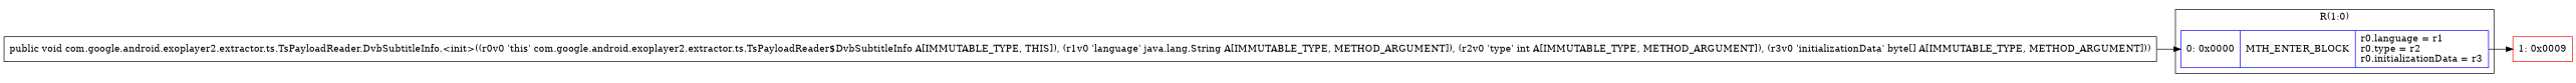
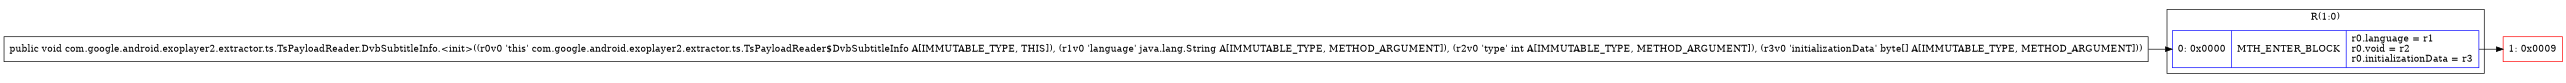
  digraph {
    rankdir=LR
    node [shape=record]
-   n1 [color=blue label="{0\:\ 0x0000|MTH_ENTER_BLOCK\l|r0.language = r1\lr0.type = r2\lr0.initializationData = r3\l}"]
+   n1 [color=blue label="{0\:\ 0x0000|MTH_ENTER_BLOCK\l|r0.language = r1\lr0.void = r2\lr0.initializationData = r3\l}"]
    n2 [color=red label="{1\:\ 0x0009}"]
    n3 [label="{public void com.google.android.exoplayer2.extractor.ts.TsPayloadReader.DvbSubtitleInfo.\<init\>((r0v0 'this' com.google.android.exoplayer2.extractor.ts.TsPayloadReader$DvbSubtitleInfo A[IMMUTABLE_TYPE, THIS]), (r1v0 'language' java.lang.String A[IMMUTABLE_TYPE, METHOD_ARGUMENT]), (r2v0 'type' int A[IMMUTABLE_TYPE, METHOD_ARGUMENT]), (r3v0 'initializationData' byte[] A[IMMUTABLE_TYPE, METHOD_ARGUMENT])) }"]
    subgraph cluster_1 {
      label="R(1:0)"
      n1
    }
    n1 -> n2
    n3 -> n1
  }
